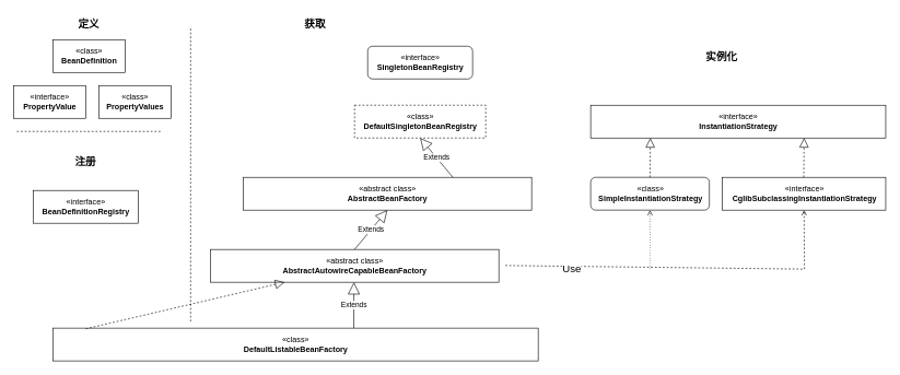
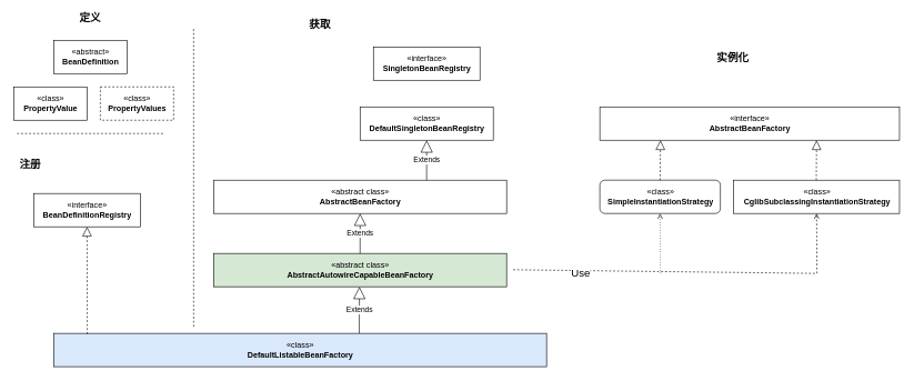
  <mxCell id="0" />
  <mxCell id="1" parent="0" />
- <mxCell id="2" value="&lt;br&gt;«abstract class»&lt;br&gt;&lt;b&gt;AbstractBeanFactory&lt;br&gt;&lt;br&gt;&lt;/b&gt;" style="html=1;" parent="1" vertex="1"><mxGeometry x="370" y="270" width="440" height="50" as="geometry" /></mxCell>
- <mxCell id="3" value="«abstract class»&lt;br&gt;&lt;b&gt;AbstractAutowireCapableBeanFactory&lt;/b&gt;" style="html=1;" parent="1" vertex="1"><mxGeometry x="320" y="380" width="440" height="50" as="geometry" /></mxCell>
+ <mxCell id="2" value="&lt;br&gt;«abstract class»&lt;br&gt;&lt;b&gt;AbstractBeanFactory&lt;br&gt;&lt;br&gt;&lt;/b&gt;" style="html=1;" parent="1" vertex="1"><mxGeometry x="320" y="270" width="440" height="50" as="geometry" /></mxCell>
+ <mxCell id="3" value="«abstract class»&lt;br&gt;&lt;b&gt;AbstractAutowireCapableBeanFactory&lt;/b&gt;" style="html=1;fillColor=#d5e8d4;" parent="1" vertex="1"><mxGeometry x="320" y="380" width="440" height="50" as="geometry" /></mxCell>
  <mxCell id="4" value="«interface»&lt;br&gt;&lt;b&gt;BeanDefinitionRegistry&lt;/b&gt;" style="html=1;" parent="1" vertex="1"><mxGeometry x="50" y="290" width="160" height="50" as="geometry" /></mxCell>
- <mxCell id="5" value="«class»&lt;br&gt;&lt;b&gt;DefaultListableBeanFactory&lt;/b&gt;" style="html=1;" parent="1" vertex="1"><mxGeometry x="80" y="500" width="740" height="50" as="geometry" /></mxCell>
- <mxCell id="6" value="«interface»&lt;br&gt;&lt;b&gt;SingletonBeanRegistry&lt;/b&gt;" style="html=1;rounded=1;" parent="1" vertex="1"><mxGeometry x="560" y="70" width="160" height="50" as="geometry" /></mxCell>
- <mxCell id="7" value="«class»&lt;br&gt;&lt;b&gt;DefaultSingletonBeanRegistry&lt;/b&gt;" style="html=1;dashed=1;" parent="1" vertex="1"><mxGeometry x="540" y="160" width="200" height="50" as="geometry" /></mxCell>
- <mxCell id="8" value="&lt;br&gt;«class»&lt;br&gt;&lt;b&gt;BeanDefinition&lt;br&gt;&lt;br&gt;&lt;/b&gt;" style="html=1;" parent="1" vertex="1"><mxGeometry x="80" y="60" width="110" height="50" as="geometry" /></mxCell>
+ <mxCell id="5" value="«class»&lt;br&gt;&lt;b&gt;DefaultListableBeanFactory&lt;/b&gt;" style="html=1;fillColor=#dae8fc;" parent="1" vertex="1"><mxGeometry x="80" y="500" width="740" height="50" as="geometry" /></mxCell>
+ <mxCell id="6" value="«interface»&lt;br&gt;&lt;b&gt;SingletonBeanRegistry&lt;/b&gt;" style="html=1;" parent="1" vertex="1"><mxGeometry x="560" y="70" width="160" height="50" as="geometry" /></mxCell>
+ <mxCell id="7" value="«class»&lt;br&gt;&lt;b&gt;DefaultSingletonBeanRegistry&lt;/b&gt;" style="html=1;" parent="1" vertex="1"><mxGeometry x="540" y="160" width="200" height="50" as="geometry" /></mxCell>
+ <mxCell id="8" value="&lt;br&gt;«abstract»&lt;br&gt;&lt;b&gt;BeanDefinition&lt;br&gt;&lt;br&gt;&lt;/b&gt;" style="html=1;" parent="1" vertex="1"><mxGeometry x="80" y="60" width="110" height="50" as="geometry" /></mxCell>
  <mxCell id="9" value="Extends" style="endArrow=block;endSize=16;endFill=0;html=1;rounded=0;entryX=0.5;entryY=1;entryDx=0;entryDy=0;exitX=0.5;exitY=0;exitDx=0;exitDy=0;" parent="1" source="3" target="2" edge="1"><mxGeometry width="160" relative="1" as="geometry"><mxPoint x="399" y="380" as="sourcePoint" /><mxPoint x="515" y="330" as="targetPoint" /></mxGeometry></mxCell>
- <mxCell id="10" value="" style="endArrow=block;dashed=1;endFill=0;endSize=12;html=1;rounded=0;exitX=0.068;exitY=0.02;exitDx=0;exitDy=0;exitPerimeter=0;" parent="1" source="5" target="3" edge="1"><mxGeometry width="160" relative="1" as="geometry"><mxPoint x="120" y="480" as="sourcePoint" /><mxPoint x="280" y="340" as="targetPoint" /></mxGeometry></mxCell>
+ <mxCell id="10" value="" style="endArrow=block;dashed=1;endFill=0;endSize=12;html=1;rounded=0;entryX=0.5;entryY=1;entryDx=0;entryDy=0;exitX=0.068;exitY=0.02;exitDx=0;exitDy=0;exitPerimeter=0;" parent="1" source="5" target="4" edge="1"><mxGeometry width="160" relative="1" as="geometry"><mxPoint x="120" y="480" as="sourcePoint" /><mxPoint x="280" y="340" as="targetPoint" /></mxGeometry></mxCell>
  <mxCell id="11" value="" style="endArrow=none;dashed=1;html=1;rounded=0;" parent="1" edge="1"><mxGeometry width="50" height="50" relative="1" as="geometry"><mxPoint x="290" y="490" as="sourcePoint" /><mxPoint x="290" y="40" as="targetPoint" /></mxGeometry></mxCell>
- <mxCell id="12" value="&lt;div style=&quot;&quot;&gt;&lt;pre style=&quot;&quot;&gt;&lt;b&gt;&lt;font style=&quot;font-size: 16px;&quot;&gt;注册&lt;/font&gt;&lt;/b&gt;&lt;/pre&gt;&lt;/div&gt;" style="text;html=1;strokeColor=none;fillColor=none;align=center;verticalAlign=middle;whiteSpace=wrap;rounded=0;" parent="1" vertex="1"><mxGeometry x="100" y="230" width="60" height="30" as="geometry" /></mxCell>
+ <mxCell id="12" value="&lt;div style=&quot;&quot;&gt;&lt;pre style=&quot;&quot;&gt;&lt;b&gt;&lt;font style=&quot;font-size: 16px;&quot;&gt;注册&lt;/font&gt;&lt;/b&gt;&lt;/pre&gt;&lt;/div&gt;" style="text;html=1;strokeColor=none;fillColor=none;align=center;verticalAlign=middle;whiteSpace=wrap;rounded=0;" parent="1" vertex="1"><mxGeometry x="15" y="230" width="60" height="30" as="geometry" /></mxCell>
  <mxCell id="13" value="Extends" style="endArrow=block;endSize=16;endFill=0;html=1;rounded=0;entryX=0.5;entryY=1;entryDx=0;entryDy=0;exitX=0.727;exitY=0;exitDx=0;exitDy=0;exitPerimeter=0;" parent="1" source="2" target="7" edge="1"><mxGeometry width="160" relative="1" as="geometry"><mxPoint x="640" y="270" as="sourcePoint" /><mxPoint x="750" y="240" as="targetPoint" /></mxGeometry></mxCell>
  <mxCell id="14" value="&lt;div style=&quot;&quot;&gt;&lt;pre style=&quot;&quot;&gt;&lt;b&gt;&lt;font style=&quot;font-size: 16px;&quot;&gt;获取&lt;/font&gt;&lt;/b&gt;&lt;/pre&gt;&lt;/div&gt;" style="text;html=1;strokeColor=none;fillColor=none;align=center;verticalAlign=middle;whiteSpace=wrap;rounded=0;" parent="1" vertex="1"><mxGeometry x="450" y="20" width="60" height="30" as="geometry" /></mxCell>
  <mxCell id="15" value="" style="endArrow=none;dashed=1;html=1;rounded=0;" parent="1" edge="1"><mxGeometry width="50" height="50" relative="1" as="geometry"><mxPoint x="25" y="200" as="sourcePoint" /><mxPoint x="245" y="200" as="targetPoint" /></mxGeometry></mxCell>
- <mxCell id="16" value="&lt;div style=&quot;&quot;&gt;&lt;pre style=&quot;&quot;&gt;&lt;b&gt;&lt;font style=&quot;font-size: 16px;&quot;&gt;定义&lt;/font&gt;&lt;/b&gt;&lt;/pre&gt;&lt;/div&gt;" style="text;html=1;strokeColor=none;fillColor=none;align=center;verticalAlign=middle;whiteSpace=wrap;rounded=0;" parent="1" vertex="1"><mxGeometry x="105" y="20" width="60" height="30" as="geometry" /></mxCell>
- <mxCell id="17" value="«interface»&lt;br&gt;&lt;b&gt;InstantiationStrategy&lt;/b&gt;" style="html=1;" parent="1" vertex="1"><mxGeometry x="900" y="160" width="450" height="50" as="geometry" /></mxCell>
+ <mxCell id="16" value="&lt;div style=&quot;&quot;&gt;&lt;pre style=&quot;&quot;&gt;&lt;b&gt;&lt;font style=&quot;font-size: 16px;&quot;&gt;定义&lt;/font&gt;&lt;/b&gt;&lt;/pre&gt;&lt;/div&gt;" style="text;html=1;strokeColor=none;fillColor=none;align=center;verticalAlign=middle;whiteSpace=wrap;rounded=0;" parent="1" vertex="1"><mxGeometry x="105" y="10" width="60" height="30" as="geometry" /></mxCell>
+ <mxCell id="17" value="«interface»&lt;br&gt;&lt;b&gt;AbstractBeanFactory&lt;/b&gt;" style="html=1;" parent="1" vertex="1"><mxGeometry x="900" y="160" width="450" height="50" as="geometry" /></mxCell>
  <mxCell id="18" value="«class»&lt;br&gt;&lt;b&gt;SimpleInstantiationStrategy&lt;/b&gt;" style="html=1;rounded=1;" parent="1" vertex="1"><mxGeometry x="900" y="270" width="181" height="50" as="geometry" /></mxCell>
- <mxCell id="19" value="«interface»&lt;br&gt;&lt;b&gt;CglibSubclassingInstantiationStrategy&lt;/b&gt;" style="html=1;" parent="1" vertex="1"><mxGeometry x="1101" y="270" width="249" height="50" as="geometry" /></mxCell>
+ <mxCell id="19" value="«class»&lt;br&gt;&lt;b&gt;CglibSubclassingInstantiationStrategy&lt;/b&gt;" style="html=1;" parent="1" vertex="1"><mxGeometry x="1101" y="270" width="249" height="50" as="geometry" /></mxCell>
  <mxCell id="20" value="" style="endArrow=block;dashed=1;endFill=0;endSize=12;html=1;rounded=0;exitX=0.5;exitY=0;exitDx=0;exitDy=0;" parent="1" source="18" edge="1"><mxGeometry width="160" relative="1" as="geometry"><mxPoint x="1010" y="420" as="sourcePoint" /><mxPoint x="991" y="210" as="targetPoint" /></mxGeometry></mxCell>
  <mxCell id="21" value="" style="endArrow=block;dashed=1;endFill=0;endSize=12;html=1;rounded=0;exitX=0.5;exitY=0;exitDx=0;exitDy=0;" parent="1" edge="1"><mxGeometry width="160" relative="1" as="geometry"><mxPoint x="1225" y="270" as="sourcePoint" /><mxPoint x="1225.5" y="210" as="targetPoint" /></mxGeometry></mxCell>
  <mxCell id="22" value="&lt;div style=&quot;&quot;&gt;&lt;pre style=&quot;&quot;&gt;&lt;div style=&quot;&quot;&gt;&lt;pre style=&quot;&quot;&gt;&lt;b&gt;&lt;font style=&quot;font-size: 16px;&quot;&gt;实例化&lt;/font&gt;&lt;/b&gt;&lt;/pre&gt;&lt;/div&gt;&lt;/pre&gt;&lt;/div&gt;" style="text;html=1;strokeColor=none;fillColor=none;align=center;verticalAlign=middle;whiteSpace=wrap;rounded=0;" parent="1" vertex="1"><mxGeometry x="1070" y="70" width="60" height="30" as="geometry" /></mxCell>
  <mxCell id="23" value="Extends" style="endArrow=block;endSize=16;endFill=0;html=1;rounded=0;entryX=0.5;entryY=1;entryDx=0;entryDy=0;exitX=0.62;exitY=0;exitDx=0;exitDy=0;exitPerimeter=0;" parent="1" source="5" edge="1"><mxGeometry width="160" relative="1" as="geometry"><mxPoint x="539" y="490" as="sourcePoint" /><mxPoint x="539" y="430" as="targetPoint" /></mxGeometry></mxCell>
  <mxCell id="24" value="Use" style="endArrow=open;dashed=1;html=1;rounded=0;fontSize=16;entryX=0.5;entryY=1;entryDx=0;entryDy=0;" parent="1" target="19" edge="1"><mxGeometry x="-0.629" y="-4" width="160" relative="1" as="geometry"><mxPoint x="770" y="404.5" as="sourcePoint" /><mxPoint x="1230" y="330" as="targetPoint" /><Array as="points"><mxPoint x="1226" y="410" /></Array><mxPoint as="offset" /></mxGeometry></mxCell>
  <mxCell id="25" value="" style="endArrow=open;dashed=1;html=1;dashPattern=1 3;strokeWidth=1;rounded=0;fontSize=16;endFill=0;entryX=0.5;entryY=1;entryDx=0;entryDy=0;" parent="1" target="18" edge="1"><mxGeometry width="50" height="50" relative="1" as="geometry"><mxPoint x="991" y="410" as="sourcePoint" /><mxPoint x="990" y="340" as="targetPoint" /></mxGeometry></mxCell>
- <mxCell id="26" value="&lt;br&gt;«interface»&lt;br&gt;&lt;b&gt;PropertyValue&lt;br&gt;&lt;br&gt;&lt;/b&gt;" style="html=1;" vertex="1" parent="1"><mxGeometry x="20" y="130" width="110" height="50" as="geometry" /></mxCell>
- <mxCell id="27" value="&lt;br&gt;«class»&lt;br&gt;&lt;b&gt;PropertyValues&lt;br&gt;&lt;br&gt;&lt;/b&gt;" style="html=1;" vertex="1" parent="1"><mxGeometry x="150" y="130" width="110" height="50" as="geometry" /></mxCell>
+ <mxCell id="26" value="&lt;br&gt;«class»&lt;br&gt;&lt;b&gt;PropertyValue&lt;br&gt;&lt;br&gt;&lt;/b&gt;" style="html=1;" vertex="1" parent="1"><mxGeometry x="20" y="130" width="110" height="50" as="geometry" /></mxCell>
+ <mxCell id="27" value="&lt;br&gt;«class»&lt;br&gt;&lt;b&gt;PropertyValues&lt;br&gt;&lt;br&gt;&lt;/b&gt;" style="html=1;dashed=1;" vertex="1" parent="1"><mxGeometry x="150" y="130" width="110" height="50" as="geometry" /></mxCell>
